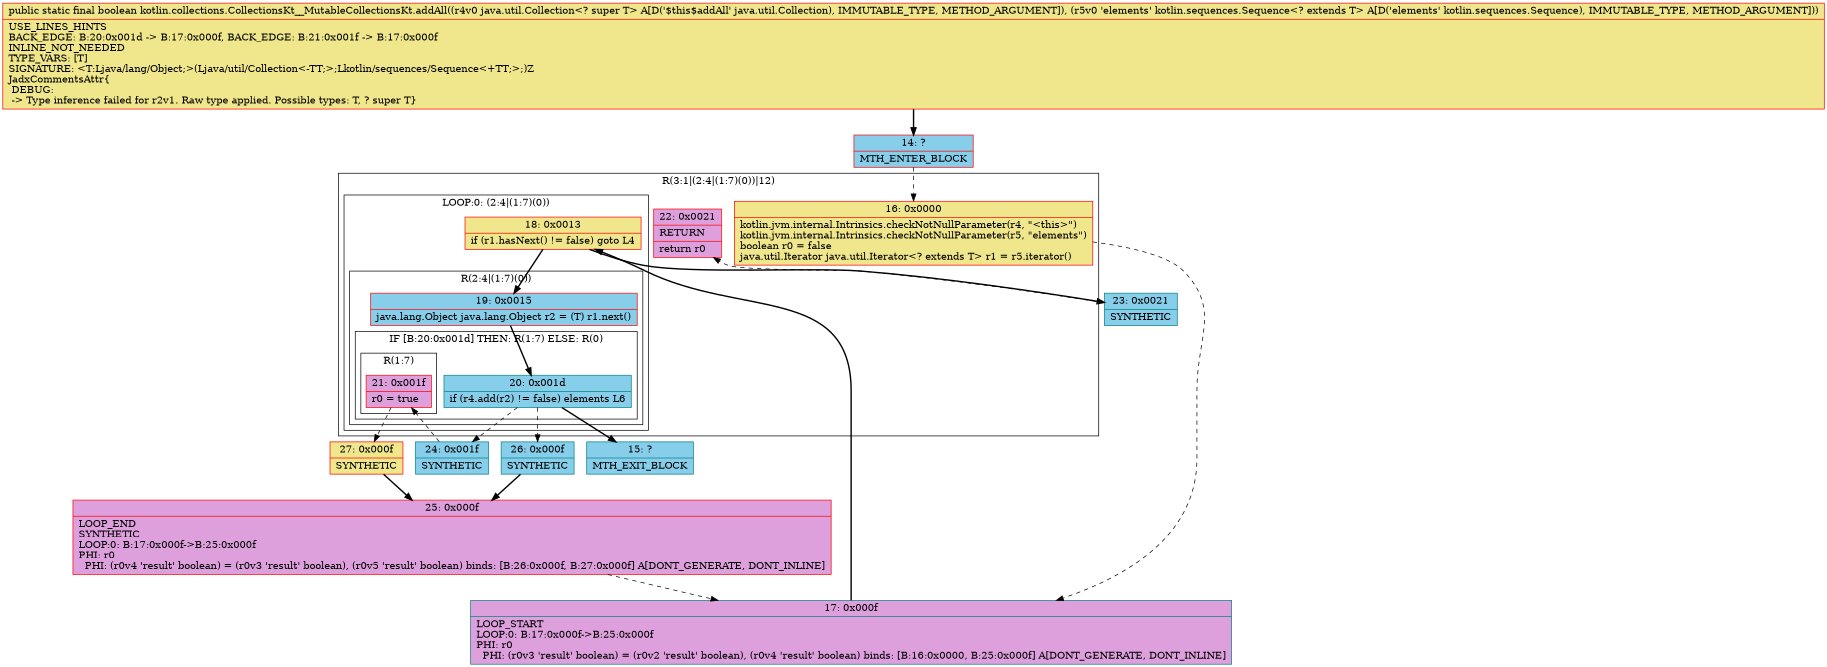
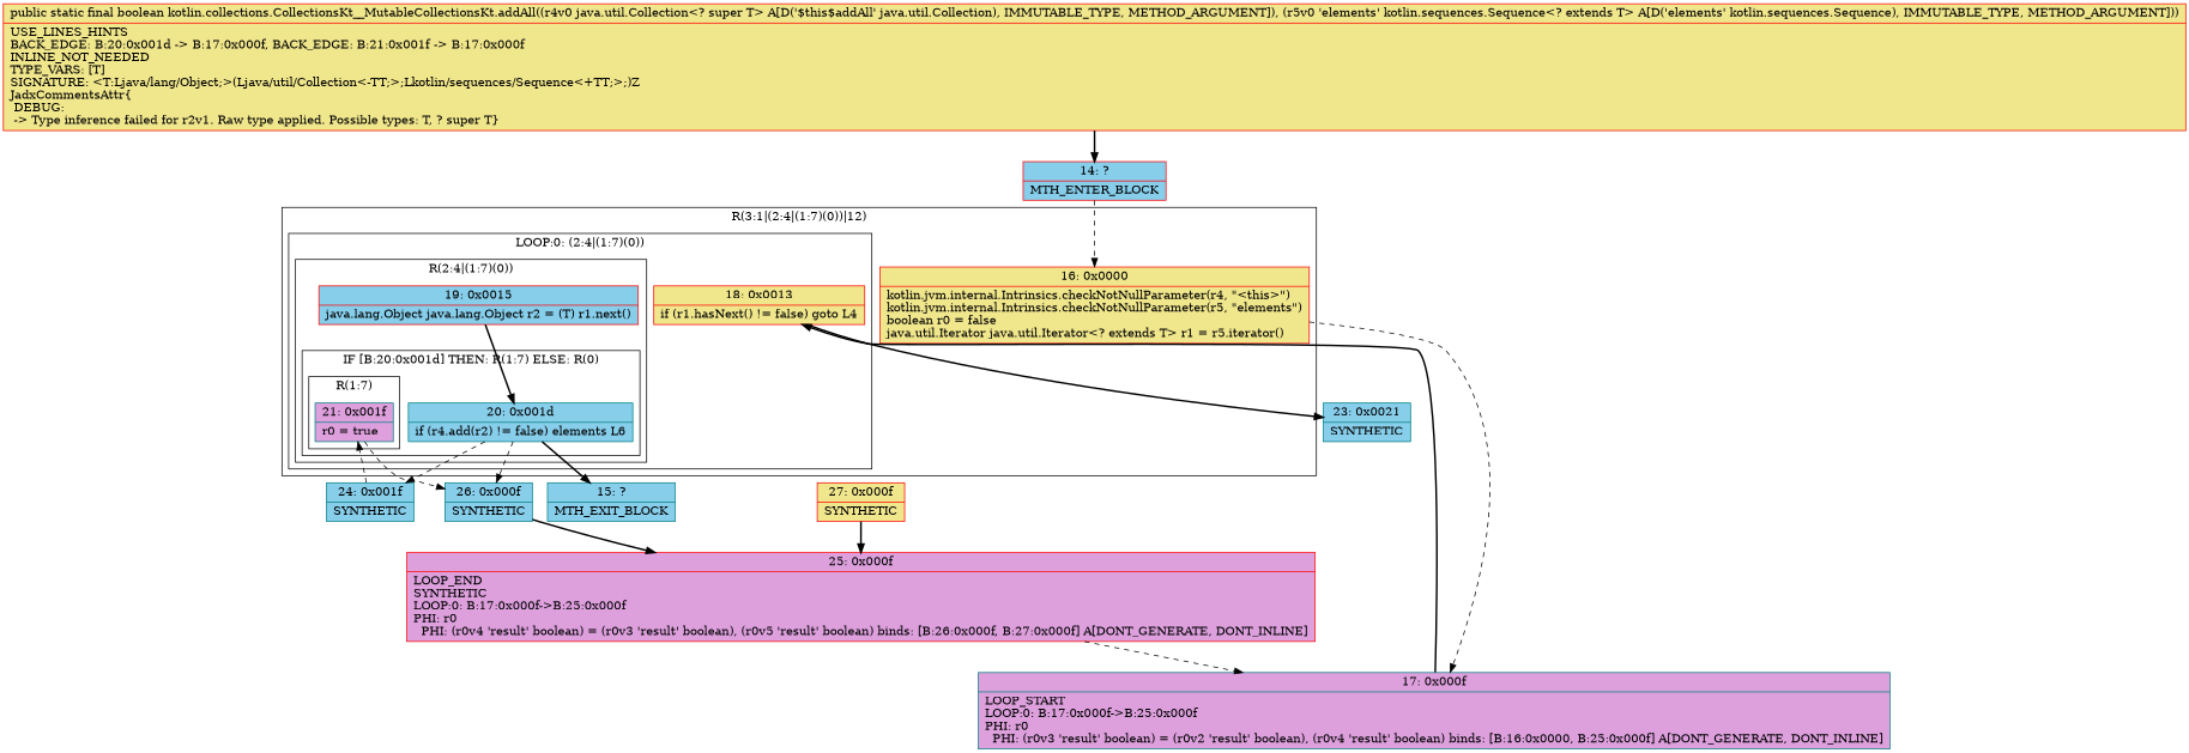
  digraph {
    node [color=red fillcolor=skyblue shape=record style=filled]
    edge [style=dashed]
-   n1 [fillcolor=plum label="{21\:\ 0x001f|r0 = true\l}"]
+   n1 [color=teal fillcolor=plum label="{21\:\ 0x001f|r0 = true\l}"]
    n2 [color=teal label="{20\:\ 0x001d|if (r4.add(r2) != false) elements L6\l}"]
    n3 [label="{19\:\ 0x0015|java.lang.Object java.lang.Object r2 = (T) r1.next()\l}"]
    n4 [fillcolor=khaki label="{18\:\ 0x0013|if (r1.hasNext() != false) goto L4\l}"]
    n5 [fillcolor=khaki label="{16\:\ 0x0000|kotlin.jvm.internal.Intrinsics.checkNotNullParameter(r4, \"\<this\>\")\lkotlin.jvm.internal.Intrinsics.checkNotNullParameter(r5, \"elements\")\lboolean r0 = false\ljava.util.Iterator java.util.Iterator\<? extends T\> r1 = r5.iterator()\l}"]
-   n6 [fillcolor=plum label="{22\:\ 0x0021|RETURN\l|return r0\l}"]
    n7 [fillcolor=khaki label="{27\:\ 0x000f|SYNTHETIC\l}"]
    n8 [color=teal label="{24\:\ 0x001f|SYNTHETIC\l}"]
    n9 [color=teal label="{26\:\ 0x000f|SYNTHETIC\l}"]
    n10 [color=teal label="{15\:\ ?|MTH_EXIT_BLOCK\l}"]
    n11 [color=teal label="{23\:\ 0x0021|SYNTHETIC\l}"]
    n12 [color=teal fillcolor=plum label="{17\:\ 0x000f|LOOP_START\lLOOP:0: B:17:0x000f\-\>B:25:0x000f\lPHI: r0 \l  PHI: (r0v3 'result' boolean) = (r0v2 'result' boolean), (r0v4 'result' boolean) binds: [B:16:0x0000, B:25:0x000f] A[DONT_GENERATE, DONT_INLINE]\l}"]
    n13 [fillcolor=plum label="{25\:\ 0x000f|LOOP_END\lSYNTHETIC\lLOOP:0: B:17:0x000f\-\>B:25:0x000f\lPHI: r0 \l  PHI: (r0v4 'result' boolean) = (r0v3 'result' boolean), (r0v5 'result' boolean) binds: [B:26:0x000f, B:27:0x000f] A[DONT_GENERATE, DONT_INLINE]\l}"]
    n14 [label="{14\:\ ?|MTH_ENTER_BLOCK\l}"]
    n15 [fillcolor=khaki label="{public static final boolean kotlin.collections.CollectionsKt__MutableCollectionsKt.addAll((r4v0 java.util.Collection\<? super T\> A[D('$this$addAll' java.util.Collection), IMMUTABLE_TYPE, METHOD_ARGUMENT]), (r5v0 'elements' kotlin.sequences.Sequence\<? extends T\> A[D('elements' kotlin.sequences.Sequence), IMMUTABLE_TYPE, METHOD_ARGUMENT]))  | USE_LINES_HINTS\lBACK_EDGE: B:20:0x001d \-\> B:17:0x000f, BACK_EDGE: B:21:0x001f \-\> B:17:0x000f\lINLINE_NOT_NEEDED\lTYPE_VARS: [T]\lSIGNATURE: \<T:Ljava\/lang\/Object;\>(Ljava\/util\/Collection\<\-TT;\>;Lkotlin\/sequences\/Sequence\<+TT;\>;)Z\lJadxCommentsAttr\{\l DEBUG: \l \-\> Type inference failed for r2v1. Raw type applied. Possible types: T, ? super T\}\l}"]
    subgraph cluster_1 {
      label="R(3:1|(2:4|(1:7)(0))|12)"
      n5
-     n6
      subgraph cluster_2 {
        label="LOOP:0: (2:4|(1:7)(0))"
        n4
        subgraph cluster_3 {
          label="R(2:4|(1:7)(0))"
          n3
          subgraph cluster_4 {
            label="IF [B:20:0x001d] THEN: R(1:7) ELSE: R(0)"
            n2
            subgraph cluster_5 {
              label="R(1:7)"
              n1
            }
            subgraph cluster_6 {
              label="R(0)"
            }
          }
        }
      }
    }
-   n1 -> n7
+   n1 -> n9
    n2 -> n8
    n2 -> n9
    n2 -> n10 [style=bold]
    n3 -> n2 [style=bold]
-   n4 -> n3 [style=bold]
    n4 -> n11 [style=bold]
    n5 -> n12
    n7 -> n13 [style=bold]
    n8 -> n1
    n9 -> n13 [style=bold]
-   n11 -> n6
    n12 -> n4 [style=bold]
    n13 -> n12
    n14 -> n5
    n15 -> n14 [style=bold]
  }
